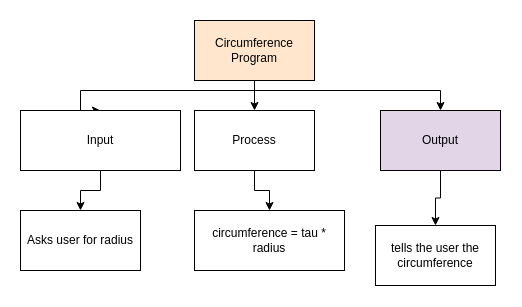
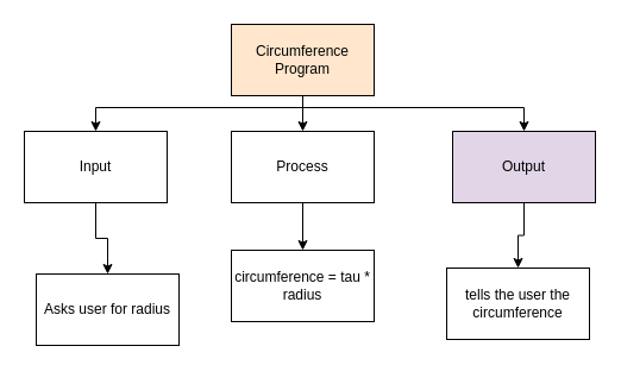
  <mxCell id="0" />
  <mxCell id="1" parent="0" />
  <mxCell id="2" style="edgeStyle=orthogonalEdgeStyle;shape=connector;rounded=0;html=1;entryX=0.5;entryY=0;entryDx=0;entryDy=0;labelBackgroundColor=default;fontFamily=Helvetica;fontSize=11;fontColor=default;endArrow=classic;strokeColor=default;" edge="1" parent="1" source="5" target="9"><mxGeometry relative="1" as="geometry" /></mxCell>
  <mxCell id="3" style="edgeStyle=orthogonalEdgeStyle;shape=connector;rounded=0;html=1;entryX=0.5;entryY=0;entryDx=0;entryDy=0;labelBackgroundColor=default;fontFamily=Helvetica;fontSize=11;fontColor=default;endArrow=classic;strokeColor=default;" edge="1" parent="1" source="5" target="7"><mxGeometry relative="1" as="geometry"><Array as="points"><mxPoint x="254" y="90" /><mxPoint x="80" y="90" /></Array></mxGeometry></mxCell>
  <mxCell id="4" style="edgeStyle=orthogonalEdgeStyle;shape=connector;rounded=0;html=1;entryX=0.5;entryY=0;entryDx=0;entryDy=0;labelBackgroundColor=default;fontFamily=Helvetica;fontSize=11;fontColor=default;endArrow=classic;strokeColor=default;" edge="1" parent="1" source="5" target="11"><mxGeometry relative="1" as="geometry"><Array as="points"><mxPoint x="254" y="90" /><mxPoint x="440" y="90" /></Array></mxGeometry></mxCell>
  <mxCell id="5" value="Circumference Program" style="rounded=0;whiteSpace=wrap;html=1;fillColor=#ffe6cc;" vertex="1" parent="1"><mxGeometry x="194" y="20" width="120" height="60" as="geometry" /></mxCell>
  <mxCell id="6" style="edgeStyle=orthogonalEdgeStyle;shape=connector;rounded=0;html=1;entryX=0.5;entryY=0;entryDx=0;entryDy=0;labelBackgroundColor=default;fontFamily=Helvetica;fontSize=11;fontColor=default;endArrow=classic;strokeColor=default;" edge="1" parent="1" source="7" target="12"><mxGeometry relative="1" as="geometry" /></mxCell>
- <mxCell id="7" value="Input" style="rounded=0;whiteSpace=wrap;html=1;" vertex="1" parent="1"><mxGeometry x="20" y="110" width="160" height="60" as="geometry" /></mxCell>
+ <mxCell id="7" value="Input" style="rounded=0;whiteSpace=wrap;html=1;" vertex="1" parent="1"><mxGeometry x="20" y="110" width="120" height="60" as="geometry" /></mxCell>
  <mxCell id="8" style="edgeStyle=orthogonalEdgeStyle;shape=connector;rounded=0;html=1;entryX=0.5;entryY=0;entryDx=0;entryDy=0;labelBackgroundColor=default;fontFamily=Helvetica;fontSize=11;fontColor=default;endArrow=classic;strokeColor=default;" edge="1" parent="1" source="9" target="13"><mxGeometry relative="1" as="geometry" /></mxCell>
  <mxCell id="9" value="Process" style="rounded=0;whiteSpace=wrap;html=1;" vertex="1" parent="1"><mxGeometry x="194" y="110" width="120" height="60" as="geometry" /></mxCell>
  <mxCell id="10" style="edgeStyle=orthogonalEdgeStyle;shape=connector;rounded=0;html=1;entryX=0.5;entryY=0;entryDx=0;entryDy=0;labelBackgroundColor=default;fontFamily=Helvetica;fontSize=11;fontColor=default;endArrow=classic;strokeColor=default;" edge="1" parent="1" source="11" target="14"><mxGeometry relative="1" as="geometry" /></mxCell>
  <mxCell id="11" value="Output" style="rounded=0;whiteSpace=wrap;html=1;fillColor=#e1d5e7;" vertex="1" parent="1"><mxGeometry x="380" y="110" width="120" height="60" as="geometry" /></mxCell>
- <mxCell id="12" value="Asks user for radius" style="rounded=0;whiteSpace=wrap;html=1;" vertex="1" parent="1"><mxGeometry x="20" y="210" width="120" height="60" as="geometry" /></mxCell>
- <mxCell id="13" value="circumference = tau * radius" style="rounded=0;whiteSpace=wrap;html=1;" vertex="1" parent="1"><mxGeometry x="194" y="210" width="150" height="60" as="geometry" /></mxCell>
+ <mxCell id="12" value="Asks user for radius" style="rounded=0;whiteSpace=wrap;html=1;" vertex="1" parent="1"><mxGeometry x="30" y="230" width="120" height="60" as="geometry" /></mxCell>
+ <mxCell id="13" value="circumference = tau * radius" style="rounded=0;whiteSpace=wrap;html=1;" vertex="1" parent="1"><mxGeometry x="194" y="210" width="120" height="60" as="geometry" /></mxCell>
  <mxCell id="14" value="tells the user the circumference" style="rounded=0;whiteSpace=wrap;html=1;" vertex="1" parent="1"><mxGeometry x="375" y="225" width="120" height="60" as="geometry" /></mxCell>
